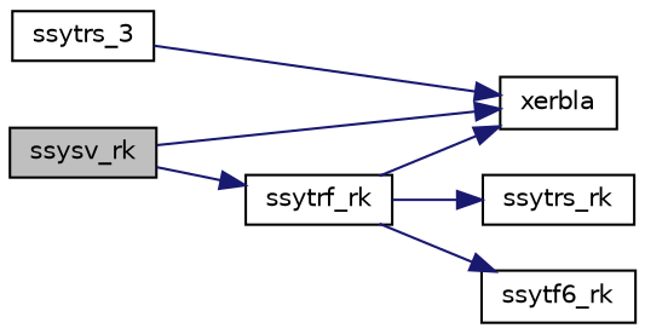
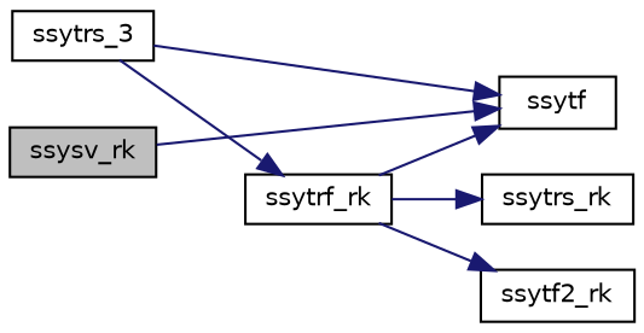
  digraph {
    rankdir=LR
    node [color=black fillcolor=white fontname=Helvetica fontsize=10 shape=record style=filled]
    edge [color=midnightblue fontname=Helvetica fontsize=10 labelfontname=Helvetica labelfontsize=10 style=solid]
    n1 [fillcolor=grey75 fontcolor=black height=0.2 label=ssysv_rk width=0.4]
    n2 [height=0.2 label=ssytrf_rk width=0.4]
-   n3 [height=0.2 label=xerbla width=0.4]
+   n3 [height=0.2 label=ssytf width=0.4]
    n4 [height=0.2 label=ssytrs_rk width=0.4]
-   n5 [height=0.2 label=ssytf6_rk width=0.4]
+   n5 [height=0.2 label=ssytf2_rk width=0.4]
    n6 [height=0.2 label=ssytrs_3 width=0.4]
-   n1 -> n2
+   n6 -> n2
    n1 -> n3
    n2 -> n3
    n2 -> n4
    n2 -> n5
    n6 -> n3
  }
